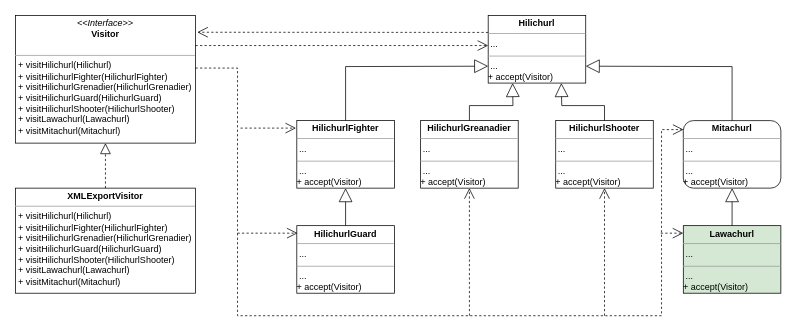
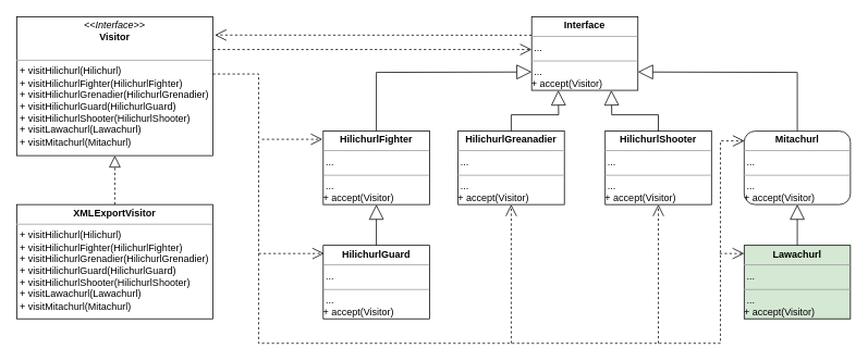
  <mxCell id="0" />
  <mxCell id="1" parent="0" />
  <mxCell id="2" value="&lt;p style=&quot;margin:0px;margin-top:4px;text-align:center;&quot;&gt;&lt;i&gt;&amp;lt;&amp;lt;Interface&amp;gt;&amp;gt;&lt;/i&gt;&lt;br&gt;&lt;b&gt;Visitor&lt;/b&gt;&lt;/p&gt;&lt;br&gt;&lt;hr size=&quot;1&quot;&gt;&lt;p style=&quot;margin:0px;margin-left:4px;&quot;&gt;+ visitHilichurl(Hilichurl)&lt;br&gt;+ visitHilichurlFighter&lt;span style=&quot;background-color: initial;&quot;&gt;(HilichurlFighter)&lt;/span&gt;&lt;/p&gt;&lt;p style=&quot;margin:0px;margin-left:4px;&quot;&gt;+ visitHilichurlGrenadier(HilichurlGrenadier)&lt;span style=&quot;background-color: initial;&quot;&gt;&lt;br&gt;&lt;/span&gt;&lt;/p&gt;&lt;p style=&quot;margin:0px;margin-left:4px;&quot;&gt;+ visitHilichurlGuard(HilichurlGuard)&lt;/p&gt;&lt;p style=&quot;margin:0px;margin-left:4px;&quot;&gt;+&amp;nbsp;visitHilichurlShooter(HilichurlShooter)&lt;/p&gt;&lt;p style=&quot;margin:0px;margin-left:4px;&quot;&gt;+&amp;nbsp;visitLawachurl(Lawachurl)&lt;/p&gt;&lt;p style=&quot;margin:0px;margin-left:4px;&quot;&gt;+&amp;nbsp;visitMitachurl(Mitachurl)&lt;/p&gt;&lt;p style=&quot;margin:0px;margin-left:4px;&quot;&gt;&lt;br&gt;&lt;/p&gt;" style="verticalAlign=top;align=left;overflow=fill;fontSize=12;fontFamily=Helvetica;html=1;" vertex="1" parent="1"><mxGeometry x="20" y="20" width="240" height="170" as="geometry" /></mxCell>
  <mxCell id="3" value="&lt;p style=&quot;margin:0px;margin-top:4px;text-align:center;&quot;&gt;&lt;b&gt;XMLExportVisitor&lt;/b&gt;&lt;br&gt;&lt;/p&gt;&lt;hr size=&quot;1&quot;&gt;&lt;div style=&quot;height:2px;&quot;&gt;&lt;p style=&quot;border-color: var(--border-color); margin: 0px 0px 0px 4px;&quot;&gt;+ visitHilichurl(Hilichurl)&lt;br style=&quot;border-color: var(--border-color);&quot;&gt;+ visitHilichurlFighter(HilichurlFighter)&lt;/p&gt;&lt;p style=&quot;border-color: var(--border-color); margin: 0px 0px 0px 4px;&quot;&gt;+ visitHilichurlGrenadier(HilichurlGrenadier)&lt;span style=&quot;border-color: var(--border-color); background-color: initial;&quot;&gt;&lt;br style=&quot;border-color: var(--border-color);&quot;&gt;&lt;/span&gt;&lt;/p&gt;&lt;p style=&quot;border-color: var(--border-color); margin: 0px 0px 0px 4px;&quot;&gt;+ visitHilichurlGuard(HilichurlGuard)&lt;/p&gt;&lt;p style=&quot;border-color: var(--border-color); margin: 0px 0px 0px 4px;&quot;&gt;+&amp;nbsp;visitHilichurlShooter(HilichurlShooter)&lt;/p&gt;&lt;p style=&quot;border-color: var(--border-color); margin: 0px 0px 0px 4px;&quot;&gt;+&amp;nbsp;visitLawachurl(Lawachurl)&lt;/p&gt;&lt;p style=&quot;border-color: var(--border-color); margin: 0px 0px 0px 4px;&quot;&gt;+&amp;nbsp;visitMitachurl(Mitachurl)&lt;/p&gt;&lt;/div&gt;" style="verticalAlign=top;align=left;overflow=fill;fontSize=12;fontFamily=Helvetica;html=1;" vertex="1" parent="1"><mxGeometry x="20" y="250" width="240" height="140" as="geometry" /></mxCell>
  <mxCell id="4" value="" style="endArrow=block;dashed=1;endFill=0;endSize=12;html=1;rounded=0;exitX=0.5;exitY=0;exitDx=0;exitDy=0;entryX=0.5;entryY=1;entryDx=0;entryDy=0;" edge="1" parent="1" source="3" target="2"><mxGeometry width="160" relative="1" as="geometry"><mxPoint x="200" y="200" as="sourcePoint" /><mxPoint x="360" y="200" as="targetPoint" /></mxGeometry></mxCell>
- <mxCell id="5" value="&lt;p style=&quot;margin:0px;margin-top:4px;text-align:center;&quot;&gt;&lt;b&gt;Hilichurl&lt;/b&gt;&lt;/p&gt;&lt;hr size=&quot;1&quot;&gt;&amp;nbsp;...&lt;div style=&quot;height:2px;&quot;&gt;&lt;/div&gt;&lt;hr size=&quot;1&quot;&gt;&amp;nbsp;...&lt;br&gt;&lt;div style=&quot;height:2px;&quot;&gt;+ accept(Visitor)&lt;/div&gt;" style="verticalAlign=top;align=left;overflow=fill;fontSize=12;fontFamily=Helvetica;html=1;" vertex="1" parent="1"><mxGeometry x="650" y="20" width="130" height="90" as="geometry" /></mxCell>
+ <mxCell id="5" value="&lt;p style=&quot;margin:0px;margin-top:4px;text-align:center;&quot;&gt;&lt;b&gt;Interface&lt;/b&gt;&lt;/p&gt;&lt;hr size=&quot;1&quot;&gt;&amp;nbsp;...&lt;div style=&quot;height:2px;&quot;&gt;&lt;/div&gt;&lt;hr size=&quot;1&quot;&gt;&amp;nbsp;...&lt;br&gt;&lt;div style=&quot;height:2px;&quot;&gt;+ accept(Visitor)&lt;/div&gt;" style="verticalAlign=top;align=left;overflow=fill;fontSize=12;fontFamily=Helvetica;html=1;" vertex="1" parent="1"><mxGeometry x="650" y="20" width="130" height="90" as="geometry" /></mxCell>
  <mxCell id="6" value="" style="endArrow=open;endSize=12;dashed=1;html=1;rounded=0;exitX=0;exitY=0.25;exitDx=0;exitDy=0;entryX=1.01;entryY=0.131;entryDx=0;entryDy=0;entryPerimeter=0;" edge="1" parent="1" source="5" target="2"><mxGeometry y="-50" width="160" relative="1" as="geometry"><mxPoint x="350" y="-30" as="sourcePoint" /><mxPoint x="510" y="-30" as="targetPoint" /><mxPoint as="offset" /></mxGeometry></mxCell>
  <mxCell id="7" value="" style="endArrow=block;endSize=16;endFill=0;html=1;rounded=0;exitX=0.5;exitY=0;exitDx=0;exitDy=0;entryX=0;entryY=0.75;entryDx=0;entryDy=0;" edge="1" parent="1" source="9" target="5"><mxGeometry x="-0.25" y="-50" width="160" relative="1" as="geometry"><mxPoint x="455" y="130" as="sourcePoint" /><mxPoint x="615" y="130" as="targetPoint" /><Array as="points"><mxPoint x="460" y="88" /></Array><mxPoint as="offset" /></mxGeometry></mxCell>
  <mxCell id="8" value="use" style="text;html=1;align=center;verticalAlign=middle;resizable=0;points=[];autosize=1;strokeColor=none;fillColor=none;" vertex="1" parent="1"><mxGeometry x="450" y="355" width="40" height="30" as="geometry" /></mxCell>
  <mxCell id="9" value="&lt;p style=&quot;margin:0px;margin-top:4px;text-align:center;&quot;&gt;&lt;b&gt;HilichurlFighter&lt;/b&gt;&lt;/p&gt;&lt;hr size=&quot;1&quot;&gt;&amp;nbsp;...&lt;div style=&quot;height:2px;&quot;&gt;&lt;/div&gt;&lt;hr size=&quot;1&quot;&gt;&amp;nbsp;...&lt;br&gt;&lt;div style=&quot;height:2px;&quot;&gt;+ accept(Visitor)&lt;/div&gt;" style="verticalAlign=top;align=left;overflow=fill;fontSize=12;fontFamily=Helvetica;html=1;" vertex="1" parent="1"><mxGeometry x="395" y="160" width="130" height="90" as="geometry" /></mxCell>
  <mxCell id="10" value="&lt;p style=&quot;margin:0px;margin-top:4px;text-align:center;&quot;&gt;&lt;b&gt;HilichurlGreanadier&lt;/b&gt;&lt;/p&gt;&lt;hr size=&quot;1&quot;&gt;&amp;nbsp;...&lt;div style=&quot;height:2px;&quot;&gt;&lt;/div&gt;&lt;hr size=&quot;1&quot;&gt;&amp;nbsp;...&lt;br&gt;&lt;div style=&quot;height:2px;&quot;&gt;+ accept(Visitor)&lt;/div&gt;" style="verticalAlign=top;align=left;overflow=fill;fontSize=12;fontFamily=Helvetica;html=1;" vertex="1" parent="1"><mxGeometry x="560" y="160" width="130" height="90" as="geometry" /></mxCell>
  <mxCell id="11" value="&lt;p style=&quot;margin:0px;margin-top:4px;text-align:center;&quot;&gt;&lt;b&gt;HilichurlShooter&lt;/b&gt;&lt;/p&gt;&lt;hr size=&quot;1&quot;&gt;&amp;nbsp;...&lt;div style=&quot;height:2px;&quot;&gt;&lt;/div&gt;&lt;hr size=&quot;1&quot;&gt;&amp;nbsp;...&lt;br&gt;&lt;div style=&quot;height:2px;&quot;&gt;+ accept(Visitor)&lt;/div&gt;" style="verticalAlign=top;align=left;overflow=fill;fontSize=12;fontFamily=Helvetica;html=1;" vertex="1" parent="1"><mxGeometry x="740" y="160" width="130" height="90" as="geometry" /></mxCell>
  <mxCell id="12" value="&lt;p style=&quot;margin:0px;margin-top:4px;text-align:center;&quot;&gt;&lt;b&gt;Mitachurl&lt;/b&gt;&lt;/p&gt;&lt;hr size=&quot;1&quot;&gt;&amp;nbsp;...&lt;div style=&quot;height:2px;&quot;&gt;&lt;/div&gt;&lt;hr size=&quot;1&quot;&gt;&amp;nbsp;...&lt;br&gt;&lt;div style=&quot;height:2px;&quot;&gt;+ accept(Visitor)&lt;/div&gt;" style="verticalAlign=top;align=left;overflow=fill;fontSize=12;fontFamily=Helvetica;html=1;rounded=1;" vertex="1" parent="1"><mxGeometry x="910" y="160" width="130" height="90" as="geometry" /></mxCell>
  <mxCell id="13" value="&lt;p style=&quot;margin:0px;margin-top:4px;text-align:center;&quot;&gt;&lt;b&gt;HilichurlGuard&lt;/b&gt;&lt;/p&gt;&lt;hr size=&quot;1&quot;&gt;&amp;nbsp;...&lt;div style=&quot;height:2px;&quot;&gt;&lt;/div&gt;&lt;hr size=&quot;1&quot;&gt;&amp;nbsp;...&lt;br&gt;&lt;div style=&quot;height:2px;&quot;&gt;+ accept(Visitor)&lt;/div&gt;" style="verticalAlign=top;align=left;overflow=fill;fontSize=12;fontFamily=Helvetica;html=1;" vertex="1" parent="1"><mxGeometry x="395" y="300" width="130" height="90" as="geometry" /></mxCell>
  <mxCell id="14" value="&lt;p style=&quot;margin:0px;margin-top:4px;text-align:center;&quot;&gt;&lt;b&gt;Lawachurl&lt;/b&gt;&lt;/p&gt;&lt;hr size=&quot;1&quot;&gt;&amp;nbsp;...&lt;div style=&quot;height:2px;&quot;&gt;&lt;/div&gt;&lt;hr size=&quot;1&quot;&gt;&amp;nbsp;...&lt;br&gt;&lt;div style=&quot;height:2px;&quot;&gt;+ accept(Visitor)&lt;/div&gt;" style="verticalAlign=top;align=left;overflow=fill;fontSize=12;fontFamily=Helvetica;html=1;fillColor=#d5e8d4;" vertex="1" parent="1"><mxGeometry x="910" y="300" width="130" height="90" as="geometry" /></mxCell>
  <mxCell id="15" value="" style="endArrow=block;endSize=16;endFill=0;html=1;rounded=0;exitX=0.5;exitY=0;exitDx=0;exitDy=0;entryX=0.25;entryY=1;entryDx=0;entryDy=0;" edge="1" parent="1" source="10" target="5"><mxGeometry x="-0.25" y="-50" width="160" relative="1" as="geometry"><mxPoint x="630" y="130" as="sourcePoint" /><mxPoint x="790" y="130" as="targetPoint" /><mxPoint as="offset" /><Array as="points"><mxPoint x="625" y="140" /><mxPoint x="683" y="140" /></Array></mxGeometry></mxCell>
  <mxCell id="16" value="" style="endArrow=block;endSize=16;endFill=0;html=1;rounded=0;exitX=0.5;exitY=0;exitDx=0;exitDy=0;entryX=0.5;entryY=1;entryDx=0;entryDy=0;" edge="1" parent="1" source="13" target="9"><mxGeometry x="-0.25" y="-50" width="160" relative="1" as="geometry"><mxPoint x="720" y="390" as="sourcePoint" /><mxPoint x="880" y="390" as="targetPoint" /><mxPoint as="offset" /></mxGeometry></mxCell>
  <mxCell id="17" value="" style="endArrow=block;endSize=16;endFill=0;html=1;rounded=0;exitX=0.5;exitY=0;exitDx=0;exitDy=0;entryX=0.75;entryY=1;entryDx=0;entryDy=0;" edge="1" parent="1" source="11" target="5"><mxGeometry x="-0.25" y="-50" width="160" relative="1" as="geometry"><mxPoint x="730" y="400" as="sourcePoint" /><mxPoint x="890" y="400" as="targetPoint" /><mxPoint as="offset" /><Array as="points"><mxPoint x="805" y="140" /><mxPoint x="748" y="140" /></Array></mxGeometry></mxCell>
  <mxCell id="18" value="" style="endArrow=block;endSize=16;endFill=0;html=1;rounded=0;exitX=0.5;exitY=0;exitDx=0;exitDy=0;entryX=1;entryY=0.75;entryDx=0;entryDy=0;" edge="1" parent="1" source="12" target="5"><mxGeometry x="-0.25" y="-50" width="160" relative="1" as="geometry"><mxPoint x="740" y="410" as="sourcePoint" /><mxPoint x="900" y="410" as="targetPoint" /><mxPoint as="offset" /><Array as="points"><mxPoint x="975" y="88" /></Array></mxGeometry></mxCell>
  <mxCell id="19" value="" style="endArrow=block;endSize=16;endFill=0;html=1;rounded=0;exitX=0.5;exitY=0;exitDx=0;exitDy=0;entryX=0.5;entryY=1;entryDx=0;entryDy=0;" edge="1" parent="1" source="14" target="12"><mxGeometry x="-0.25" y="-50" width="160" relative="1" as="geometry"><mxPoint x="750" y="420" as="sourcePoint" /><mxPoint x="910" y="420" as="targetPoint" /><mxPoint as="offset" /></mxGeometry></mxCell>
  <mxCell id="20" value="" style="endArrow=open;endSize=12;dashed=1;html=1;rounded=0;" edge="1" parent="1"><mxGeometry y="-50" width="160" relative="1" as="geometry"><mxPoint x="260" y="60" as="sourcePoint" /><mxPoint x="650" y="60" as="targetPoint" /><mxPoint as="offset" /></mxGeometry></mxCell>
  <mxCell id="21" value="" style="endArrow=open;endSize=12;dashed=1;html=1;rounded=0;" edge="1" parent="1"><mxGeometry y="-50" width="160" relative="1" as="geometry"><mxPoint x="260" y="90" as="sourcePoint" /><mxPoint x="396" y="310" as="targetPoint" /><mxPoint as="offset" /><Array as="points"><mxPoint x="316" y="90" /><mxPoint x="316" y="310" /></Array></mxGeometry></mxCell>
  <mxCell id="22" value="" style="endArrow=open;endSize=12;dashed=1;html=1;rounded=0;entryX=-0.008;entryY=0.111;entryDx=0;entryDy=0;entryPerimeter=0;" edge="1" parent="1" target="9"><mxGeometry width="160" relative="1" as="geometry"><mxPoint x="320" y="170" as="sourcePoint" /><mxPoint x="395" y="430" as="targetPoint" /></mxGeometry></mxCell>
  <mxCell id="23" value="" style="endArrow=open;endSize=12;dashed=1;html=1;rounded=0;entryX=0.002;entryY=0.133;entryDx=0;entryDy=0;entryPerimeter=0;" edge="1" parent="1" target="12"><mxGeometry width="160" relative="1" as="geometry"><mxPoint x="316" y="310" as="sourcePoint" /><mxPoint x="906.32" y="172.33" as="targetPoint" /><Array as="points"><mxPoint x="316" y="420" /><mxPoint x="881" y="420" /><mxPoint x="881" y="172" /></Array></mxGeometry></mxCell>
  <mxCell id="24" value="" style="endArrow=open;endSize=12;dashed=1;html=1;rounded=0;entryX=0.5;entryY=1;entryDx=0;entryDy=0;" edge="1" parent="1" target="10"><mxGeometry width="160" relative="1" as="geometry"><mxPoint x="625" y="420" as="sourcePoint" /><mxPoint x="436" y="645" as="targetPoint" /></mxGeometry></mxCell>
  <mxCell id="25" value="" style="endArrow=open;endSize=12;dashed=1;html=1;rounded=0;entryX=0.5;entryY=1;entryDx=0;entryDy=0;" edge="1" parent="1" target="11"><mxGeometry width="160" relative="1" as="geometry"><mxPoint x="805" y="420" as="sourcePoint" /><mxPoint x="446" y="655" as="targetPoint" /></mxGeometry></mxCell>
  <mxCell id="26" value="" style="endArrow=open;endSize=12;dashed=1;html=1;rounded=0;entryX=0.015;entryY=0.111;entryDx=0;entryDy=0;entryPerimeter=0;" edge="1" parent="1"><mxGeometry width="160" relative="1" as="geometry"><mxPoint x="880" y="310" as="sourcePoint" /><mxPoint x="909.95" y="309.99" as="targetPoint" /></mxGeometry></mxCell>
